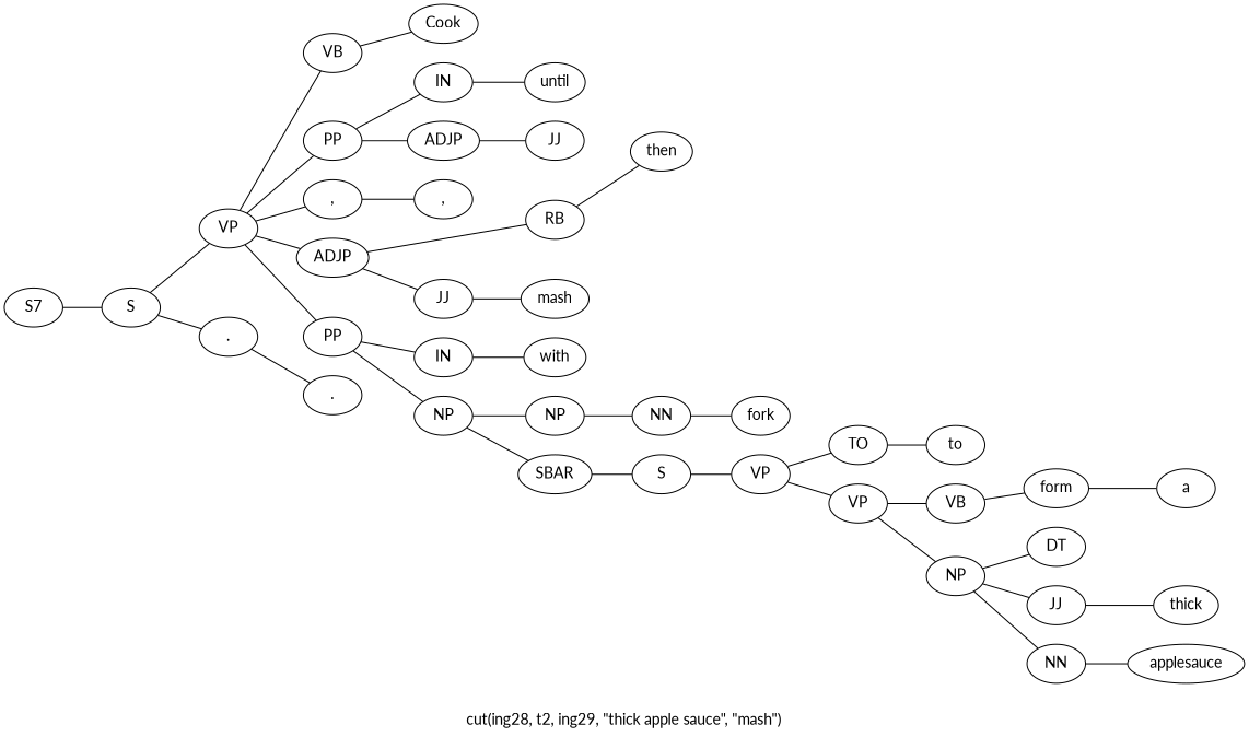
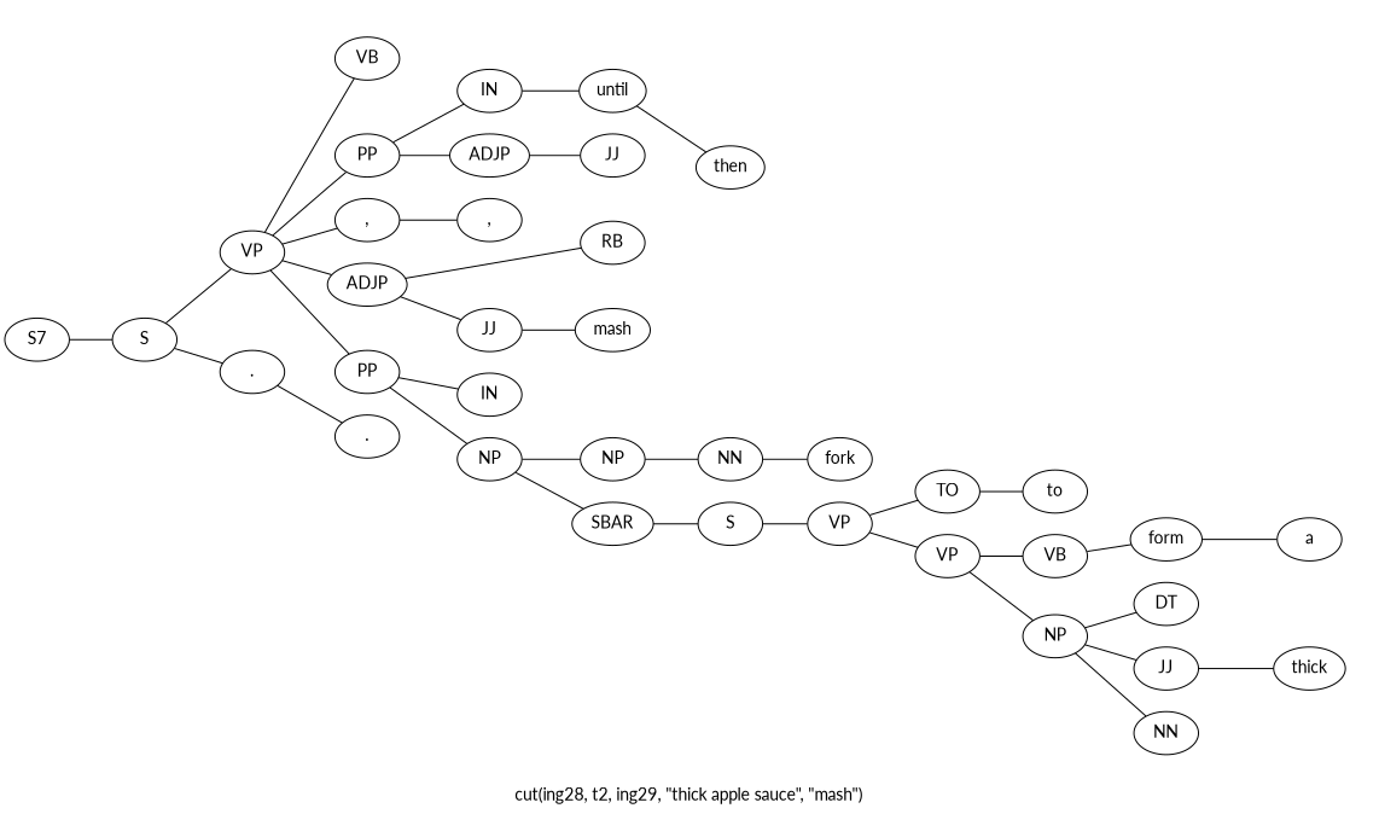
  graph {
    fontname=Lato
    label="cut(ing28, t2, ing29, \"thick apple sauce\", \"mash\")"
    rankdir=LR
    node [fontname=Lato]
    edge [fontname=Lato]
    n1 [label=S7]
    n2 [label=S]
    n3 [label=VP]
    n4 [label="."]
    n5 [label=VB]
    n6 [label=PP]
    n7 [label=","]
    n8 [label=ADJP]
    n9 [label=PP]
    n10 [label="."]
-   n11 [label=Cook]
    n12 [label=IN]
    n13 [label=ADJP]
    n14 [label=","]
    n15 [label=RB]
    n16 [label=JJ]
    n17 [label=IN]
    n18 [label=NP]
    n19 [label=until]
    n20 [label=JJ]
    n21 [label=then]
    n22 [label=mash]
-   n23 [label=with]
    n24 [label=NP]
    n25 [label=SBAR]
    n26 [label=NN]
    n27 [label=S]
    n28 [label=fork]
    n29 [label=VP]
    n30 [label=TO]
    n31 [label=VP]
    n32 [label=to]
    n33 [label=VB]
    n34 [label=NP]
    n35 [label=form]
    n36 [label=DT]
    n37 [label=JJ]
    n38 [label=NN]
    n39 [label=a]
    n40 [label=thick]
-   n41 [label=applesauce]
    n1 -- n2
    n2 -- n3
    n2 -- n4
    n3 -- n5
    n3 -- n6
    n3 -- n7
    n3 -- n8
    n3 -- n9
    n4 -- n10
-   n5 -- n11
    n6 -- n12
    n6 -- n13
    n7 -- n14
    n8 -- n15
    n8 -- n16
    n9 -- n17
    n9 -- n18
    n12 -- n19
    n13 -- n20
-   n15 -- n21
+   n19 -- n21
    n16 -- n22
-   n17 -- n23
    n18 -- n24
    n18 -- n25
    n24 -- n26
    n25 -- n27
    n26 -- n28
    n27 -- n29
    n29 -- n30
    n29 -- n31
    n30 -- n32
    n31 -- n33
    n31 -- n34
    n33 -- n35
    n34 -- n36
    n34 -- n37
    n34 -- n38
    n35 -- n39
    n37 -- n40
-   n38 -- n41
  }
